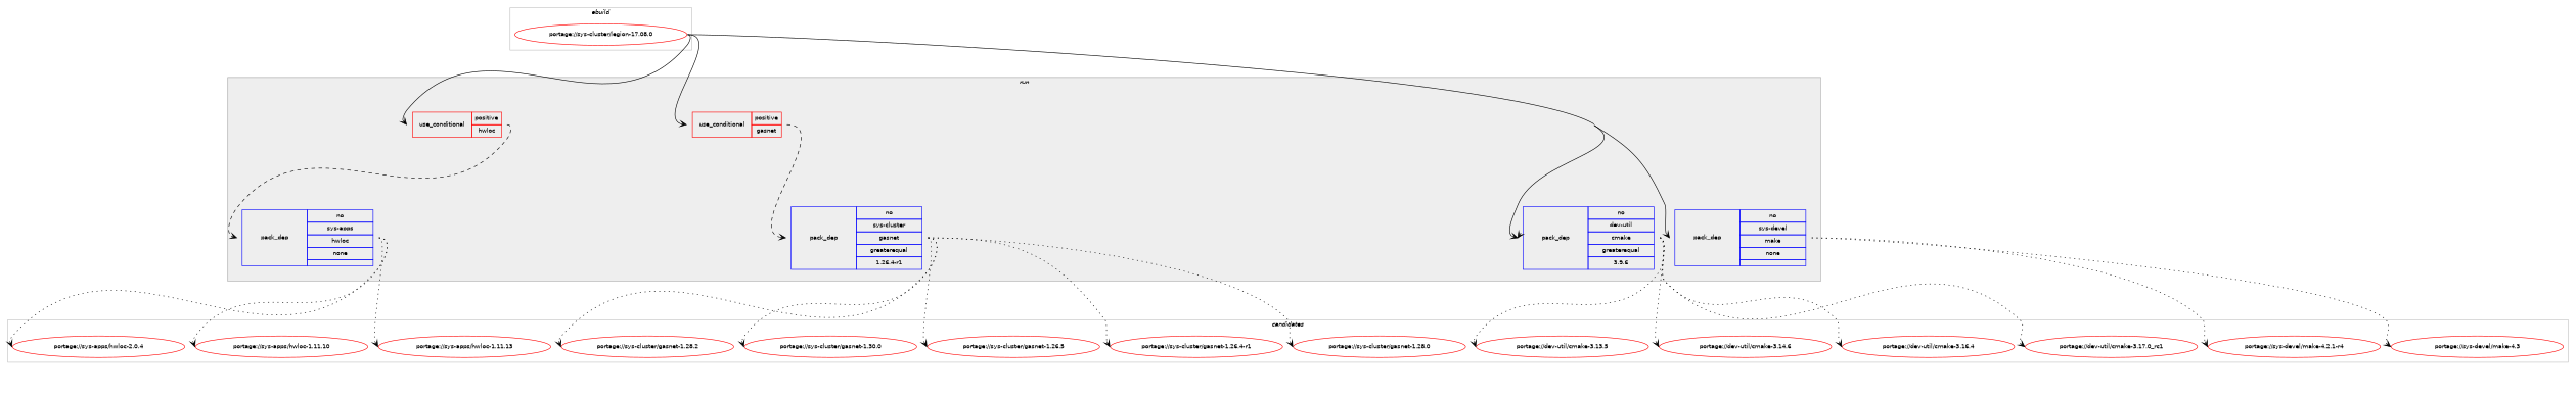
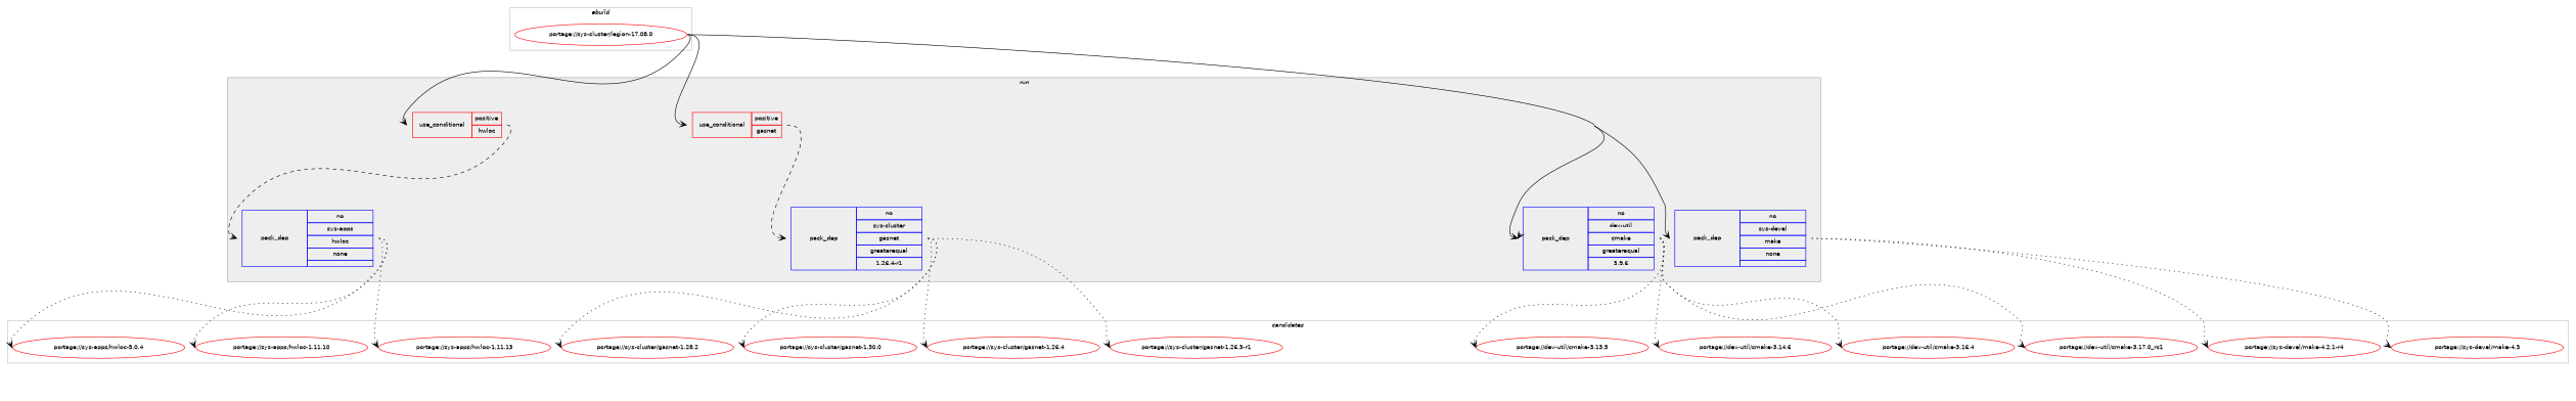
  digraph {
    compound=true
    concentrate=true
    fontname=Helvetica
    fontsize=10
    newrank=true
    rankdir=TB
    ranksep=1.5
    node [color=red fontname=Helvetica fontsize=10]
    edge [arrowhead=vee headport=w style=dotted tailport=e weight=100]
    n1 [label="portage://sys-cluster/legion-17.08.0" width=4]
    n2 [color=blue label=<<TABLE BORDER="0" CELLBORDER="1" CELLSPACING="0" CELLPADDING="4" WIDTH="220"><TR><TD ROWSPAN="6" CELLPADDING="30">pack_dep</TD></TR><TR><TD WIDTH="110">no</TD></TR><TR><TD>sys-cluster</TD></TR><TR><TD>gasnet</TD></TR><TR><TD>greaterequal</TD></TR><TR><TD>1.26.4-r1</TD></TR></TABLE>> shape=none]
    n3 [label=<<TABLE BORDER="0" CELLBORDER="1" CELLSPACING="0" CELLPADDING="4"><TR><TD ROWSPAN="3" CELLPADDING="10">use_conditional</TD></TR><TR><TD>positive</TD></TR><TR><TD>gasnet</TD></TR></TABLE>> shape=none]
    n4 [color=blue label=<<TABLE BORDER="0" CELLBORDER="1" CELLSPACING="0" CELLPADDING="4" WIDTH="220"><TR><TD ROWSPAN="6" CELLPADDING="30">pack_dep</TD></TR><TR><TD WIDTH="110">no</TD></TR><TR><TD>sys-apps</TD></TR><TR><TD>hwloc</TD></TR><TR><TD>none</TD></TR><TR><TD></TD></TR></TABLE>> shape=none]
    n5 [label=<<TABLE BORDER="0" CELLBORDER="1" CELLSPACING="0" CELLPADDING="4"><TR><TD ROWSPAN="3" CELLPADDING="10">use_conditional</TD></TR><TR><TD>positive</TD></TR><TR><TD>hwloc</TD></TR></TABLE>> shape=none]
    n6 [color=blue label=<<TABLE BORDER="0" CELLBORDER="1" CELLSPACING="0" CELLPADDING="4" WIDTH="220"><TR><TD ROWSPAN="6" CELLPADDING="30">pack_dep</TD></TR><TR><TD WIDTH="110">no</TD></TR><TR><TD>dev-util</TD></TR><TR><TD>cmake</TD></TR><TR><TD>greaterequal</TD></TR><TR><TD>3.9.6</TD></TR></TABLE>> shape=none]
    n7 [color=blue label=<<TABLE BORDER="0" CELLBORDER="1" CELLSPACING="0" CELLPADDING="4" WIDTH="220"><TR><TD ROWSPAN="6" CELLPADDING="30">pack_dep</TD></TR><TR><TD WIDTH="110">no</TD></TR><TR><TD>sys-devel</TD></TR><TR><TD>make</TD></TR><TR><TD>none</TD></TR><TR><TD></TD></TR></TABLE>> shape=none]
    n8 [label="portage://sys-cluster/gasnet-1.30.0" width=4]
    n9 [label="portage://sys-cluster/gasnet-1.28.2" width=4]
-   n10 [label="portage://sys-cluster/gasnet-1.28.0" width=4]
-   n11 [label="portage://sys-cluster/gasnet-1.26.4-r1" width=4]
-   n12 [label="portage://sys-cluster/gasnet-1.26.5" width=4]
-   n13 [label="portage://sys-apps/hwloc-2.0.4" width=4]
+   n11 [label="portage://sys-cluster/gasnet-1.26.3-r1" width=4]
+   n12 [label="portage://sys-cluster/gasnet-1.26.4" width=4]
+   n13 [label="portage://sys-apps/hwloc-5.0.4" width=4]
    n14 [label="portage://sys-apps/hwloc-1.11.13" width=4]
    n15 [label="portage://sys-apps/hwloc-1.11.10" width=4]
    n16 [label="portage://dev-util/cmake-3.17.0_rc1" width=4]
    n17 [label="portage://dev-util/cmake-3.16.4" width=4]
    n18 [label="portage://dev-util/cmake-3.14.6" width=4]
    n19 [label="portage://dev-util/cmake-3.13.5" width=4]
    n20 [label="portage://sys-devel/make-4.3" width=4]
    n21 [label="portage://sys-devel/make-4.2.1-r4" width=4]
    subgraph cluster_1 {
      color=gray
      label=<<i>ebuild</i>>
      rank=same
      n1
    }
    subgraph cluster_2 {
      color=gray
      label=<<i>dependencies</i>>
      subgraph cluster_3 {
        color=gray
        fillcolor="#eeeeee"
        label=<<i>compile</i>>
        style=filled
        subgraph sub_4 {
          color=gray
          fillcolor="#eeeeee"
          label=<<i>compile</i>>
          style=filled
          n3
          subgraph sub_5 {
            color=gray
            fillcolor="#eeeeee"
            label=<<i>compile</i>>
            style=filled
            n2
          }
        }
        subgraph sub_6 {
          color=gray
          fillcolor="#eeeeee"
          label=<<i>compile</i>>
          style=filled
          n5
          subgraph sub_7 {
            color=gray
            fillcolor="#eeeeee"
            label=<<i>compile</i>>
            style=filled
            n4
          }
        }
        subgraph sub_8 {
          color=gray
          fillcolor="#eeeeee"
          label=<<i>compile</i>>
          style=filled
          n6
        }
        subgraph sub_9 {
          color=gray
          fillcolor="#eeeeee"
          label=<<i>compile</i>>
          style=filled
          n7
        }
      }
      subgraph cluster_10 {
        color=gray
        fillcolor="#eeeeee"
        label=<<i>compile and run</i>>
        style=filled
      }
      subgraph cluster_11 {
        color=gray
        fillcolor="#eeeeee"
        label=<<i>run</i>>
        style=filled
      }
    }
    subgraph cluster_12 {
      color=gray
      label=<<i>candidates</i>>
      rank=same
      subgraph sub_13 {
        color=black
        label=<<i>candidates</i>>
        nodesep=1
        rank=same
        n8
        n9
-       n10
        n11
        n12
      }
      subgraph sub_14 {
        color=black
        label=<<i>candidates</i>>
        nodesep=1
        rank=same
        n13
        n14
        n15
      }
      subgraph sub_15 {
        color=black
        label=<<i>candidates</i>>
        nodesep=1
        rank=same
        n16
        n17
        n18
        n19
      }
      subgraph sub_16 {
        color=black
        label=<<i>candidates</i>>
        nodesep=1
        rank=same
        n20
        n21
      }
    }
    n1 -> n3 [style=solid weight=20]
    n1 -> n5 [style=solid weight=20]
    n1 -> n6 [style=solid weight=20]
    n1 -> n7 [style=solid weight=20]
    n2 -> n8
    n2 -> n9
-   n2 -> n10
    n2 -> n11
    n2 -> n12
    n3 -> n2 [style=dashed weight=20]
    n4 -> n13
    n4 -> n14
    n4 -> n15
    n5 -> n4 [style=dashed weight=20]
    n6 -> n16
    n6 -> n17
    n6 -> n18
    n6 -> n19
    n7 -> n20
    n7 -> n21
  }
